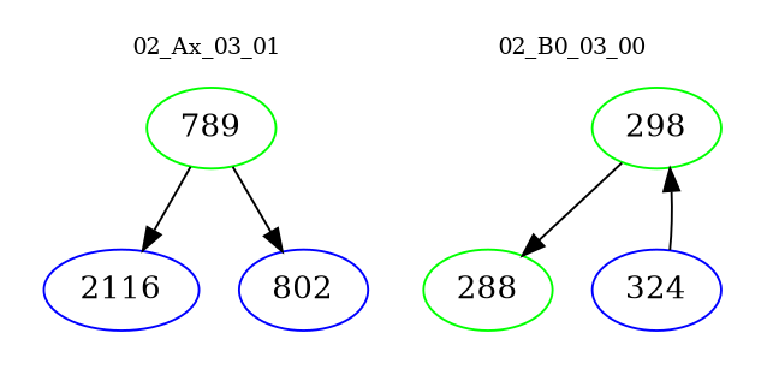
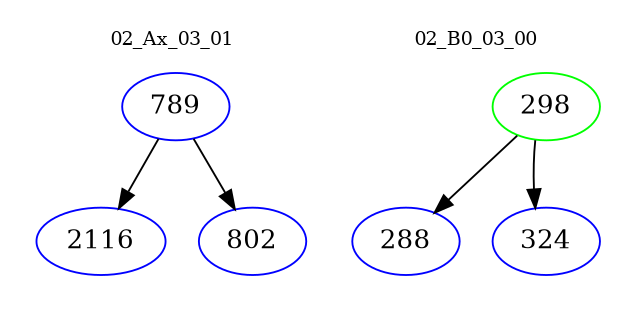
  digraph {
    node [color=blue]
    edge [color=black]
-   n1 [color=green label=789]
+   n1 [label=789]
    n2 [label=2116]
    n3 [label=802]
    n4 [color=green label=298]
-   n5 [color=green label=288]
+   n5 [label=288]
    n6 [label=324]
    subgraph cluster_1 {
      color=white
      fontsize=10
      label="02_Ax_03_01"
      n1
      n2
      n3
    }
    subgraph cluster_2 {
      color=white
      fontsize=10
      label="02_B0_03_00"
      n4
      n5
      n6
    }
    n1 -> n2
    n1 -> n3
    n4 -> n5
-   n6 -> n4
+   n4 -> n6
  }
